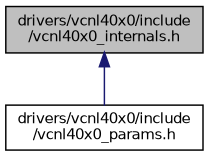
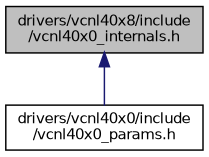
  digraph {
    node [color=black fontname=Helvetica fontsize=10 shape=record style=filled]
-   n1 [fillcolor=grey75 fontcolor=black height=0.2 label="drivers/vcnl40x0/include\l/vcnl40x0_internals.h" width=0.4]
+   n1 [fillcolor=grey75 fontcolor=black height=0.2 label="drivers/vcnl40x8/include\l/vcnl40x0_internals.h" width=0.4]
    n2 [fillcolor=white height=0.2 label="drivers/vcnl40x0/include\l/vcnl40x0_params.h" width=0.4]
    n1 -> n2 [color=midnightblue dir=back fontname=Helvetica fontsize=10 labelfontname=Helvetica labelfontsize=10 style=solid]
  }
